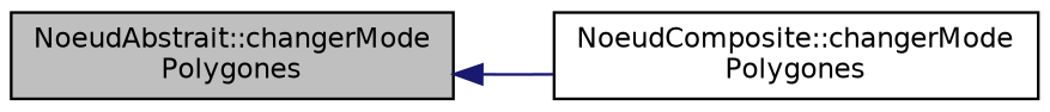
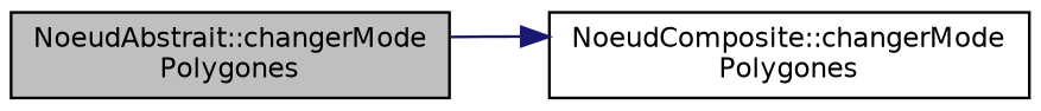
  digraph {
    rankdir=LR
    node [color=black fontname=Helvetica fontsize=10 shape=record style=filled]
    n1 [fillcolor=grey75 fontcolor=black height=0.2 label="NoeudAbstrait::changerMode\lPolygones" width=0.4]
    n2 [fillcolor=white height=0.2 label="NoeudComposite::changerMode\lPolygones" width=0.4]
-   n1 -> n2 [color=midnightblue dir=back fontname=Helvetica fontsize=10 labelfontname=Helvetica labelfontsize=10 style=solid]
+   n2 -> n1 [color=midnightblue dir=back fontname=Helvetica fontsize=10 labelfontname=Helvetica labelfontsize=10 style=solid]
  }
